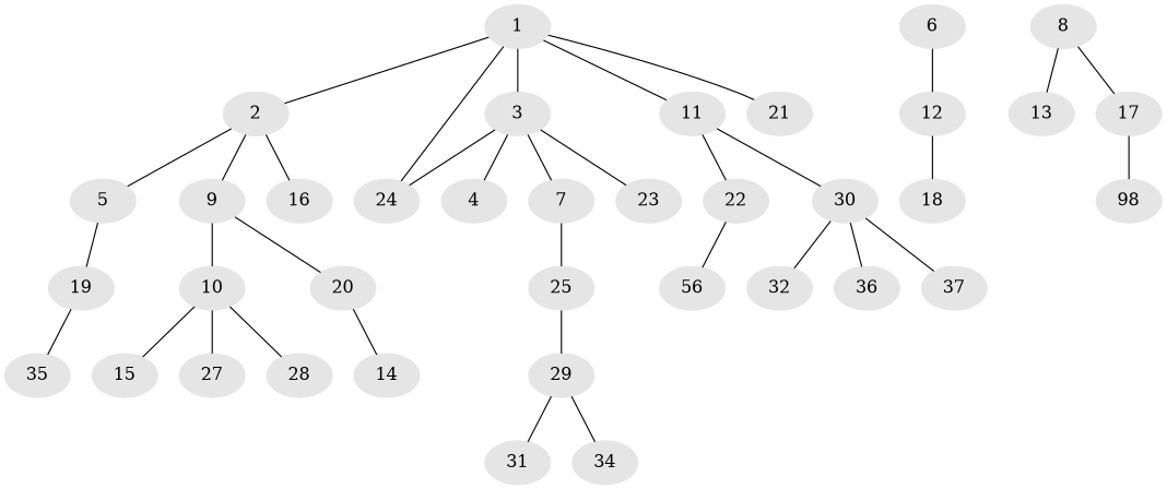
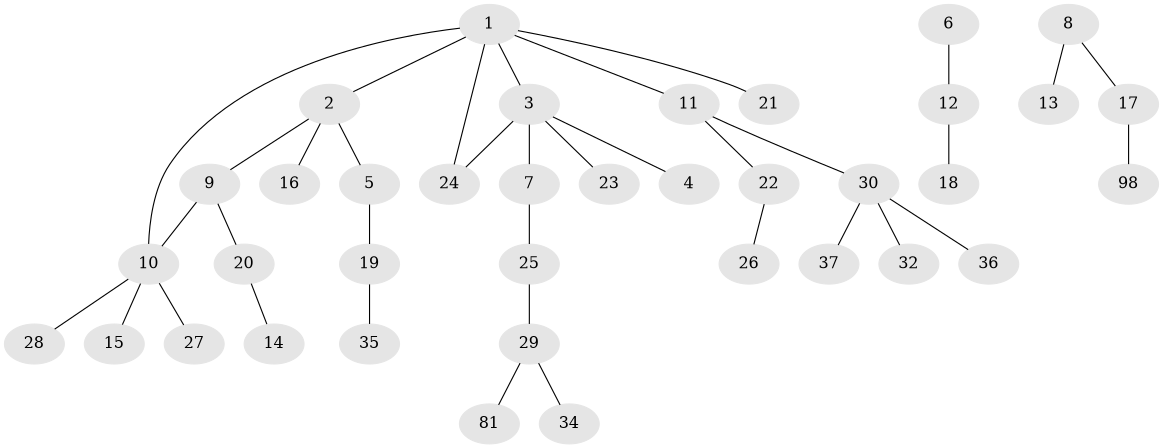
  graph {
    node [color=gray90 style=filled]
    edge [weight=1.0]
    1
    2
    3
    10
    11
    21
    24
    5
    9
    16
    4
    7
    23
    6
    12
    15
    27
    28
    22
    30
    19
    20
    25
    8
    13
    17
    35
    18
    29
    n30 [label=98]
    14
-   26 [label=56]
+   26
    32
    36
    37
-   31
+   31 [label=81]
    34
    1 -- 2
    1 -- 3
+   1 -- 10
    1 -- 11
    1 -- 21
    1 -- 24
    2 -- 5
    2 -- 9
    2 -- 16
    3 -- 24
    3 -- 4
    3 -- 7
    3 -- 23
    10 -- 15
    10 -- 27
    10 -- 28
    11 -- 22
    11 -- 30
    5 -- 19
    9 -- 10
    9 -- 20
    7 -- 25
    6 -- 12
    12 -- 18
    22 -- 26
    30 -- 32
    30 -- 36
    30 -- 37
    19 -- 35
    20 -- 14
    25 -- 29
    8 -- 13
    8 -- 17
    17 -- n30
    29 -- 31
    29 -- 34
  }
